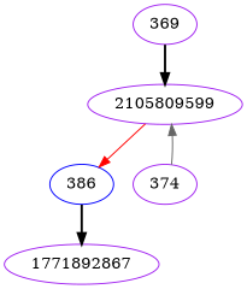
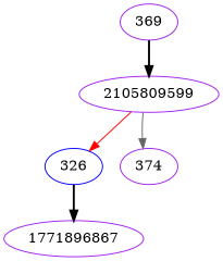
  strict digraph {
    node [color=purple]
    edge [color=black style=bold]
-   386 [color=blue]
-   1771896867 [label=1771892867]
+   386 [color=blue label=326]
+   1771896867
    369
    2105809599
    374
    386 -> 1771896867
    369 -> 2105809599
    2105809599 -> 386 [color=red style=solid]
-   374 -> 2105809599 [color=gray40 style=solid]
+   2105809599 -> 374 [color=gray40 style=solid]
  }
